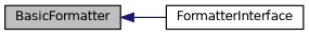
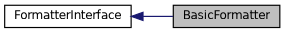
  digraph {
    rankdir=LR
    node [color=black fontname=Helvetica fontsize=10 shape=record style=filled]
    n1 [fillcolor=grey75 fontcolor=black height=0.2 label=BasicFormatter width=0.4]
    n2 [fillcolor=white height=0.2 label=FormatterInterface width=0.4]
-   n1 -> n2 [color=midnightblue dir=back fontname=Helvetica fontsize=10 labelfontname=Helvetica labelfontsize=10 style=solid]
+   n2 -> n1 [color=midnightblue dir=back fontname=Helvetica fontsize=10 labelfontname=Helvetica labelfontsize=10 style=solid]
  }
